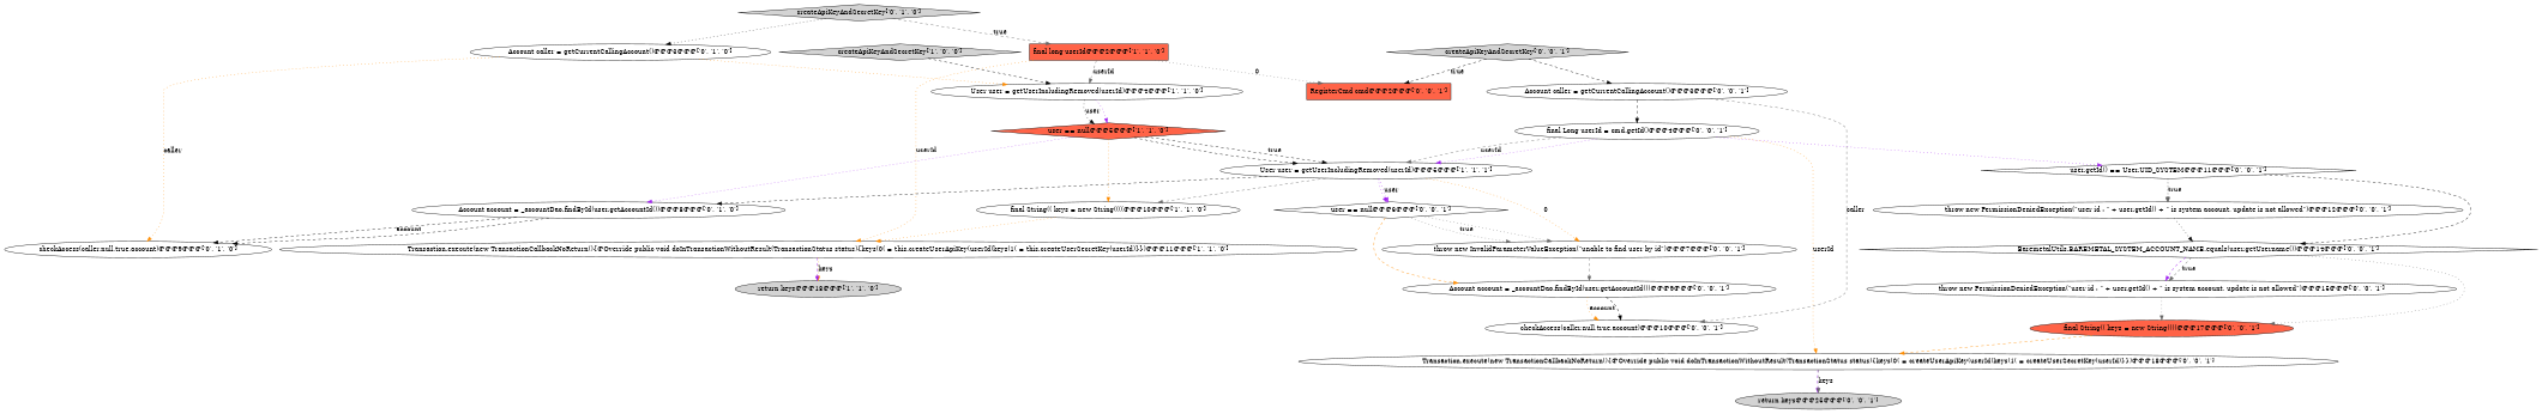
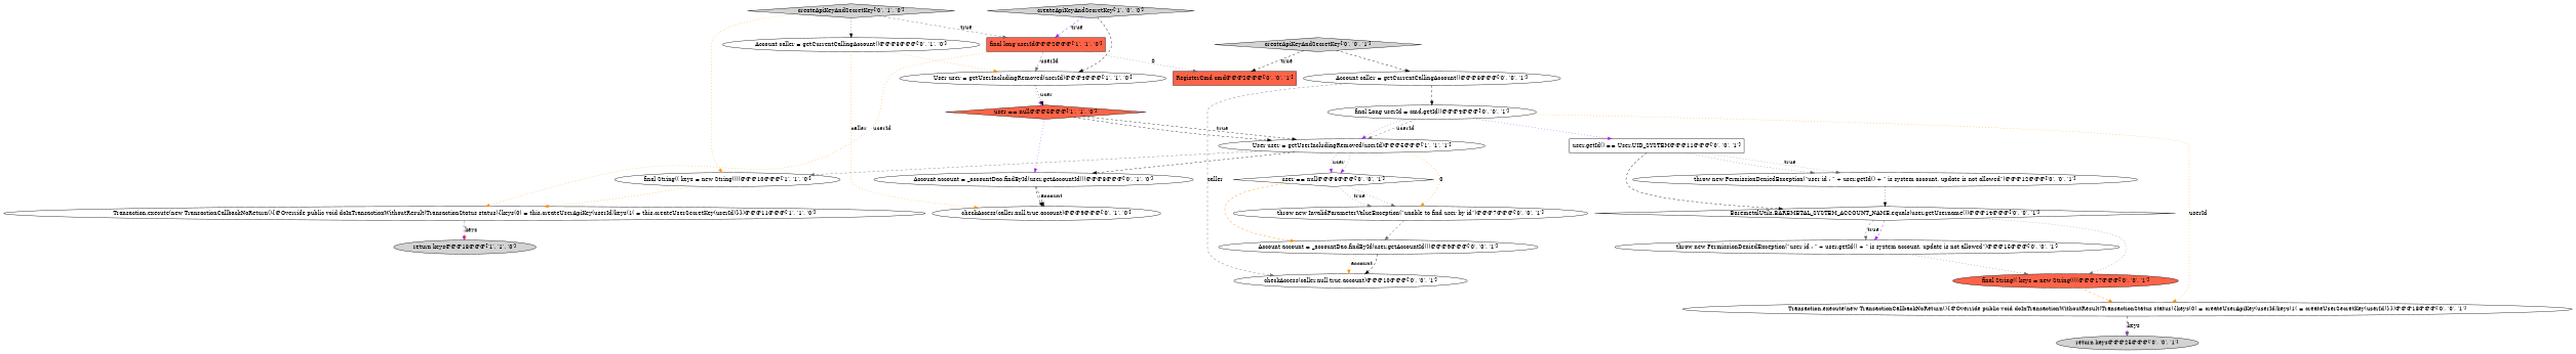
  digraph {
    node [fillcolor=white shape=ellipse style=filled]
    edge [color=gray40 style=dotted]
    n1 [label="Account caller = getCurrentCallingAccount()@@@3@@@['0', '1', '0']"]
    n2 [label="User user = getUserIncludingRemoved(userId)@@@4@@@['1', '1', '0']"]
    n3 [label="checkAccess(caller,null,true,account)@@@9@@@['0', '1', '0']"]
    n4 [fillcolor=tomato label="user == null@@@5@@@['1', '1', '0']" shape=diamond]
    n5 [label="checkAccess(caller,null,true,account)@@@10@@@['0', '0', '1']"]
-   n6 [label="user.getId() == User.UID_SYSTEM@@@11@@@['0', '0', '1']" shape=diamond]
+   n6 [label="user.getId() == User.UID_SYSTEM@@@11@@@['0', '0', '1']" shape=box]
    n7 [label="BaremetalUtils.BAREMETAL_SYSTEM_ACCOUNT_NAME.equals(user.getUsername())@@@14@@@['0', '0', '1']" shape=diamond]
    n8 [label="throw new PermissionDeniedException(\"user id : \" + user.getId() + \" is system account, update is not allowed\")@@@12@@@['0', '0', '1']"]
    n9 [label="Account account = _accountDao.findById(user.getAccountId())@@@9@@@['0', '0', '1']"]
    n10 [label="Account account = _accountDao.findById(user.getAccountId())@@@8@@@['0', '1', '0']"]
    n11 [fillcolor=lightgray label="createApiKeyAndSecretKey['0', '0', '1']" shape=diamond]
    n12 [label="Account caller = getCurrentCallingAccount()@@@3@@@['0', '0', '1']"]
    n13 [fillcolor=tomato label="RegisterCmd cmd@@@2@@@['0', '0', '1']" shape=box]
    n14 [label="final Long userId = cmd.getId()@@@4@@@['0', '0', '1']"]
    n15 [fillcolor=tomato label="final long userId@@@2@@@['1', '1', '0']" shape=box]
    n16 [label="Transaction.execute(new TransactionCallbackNoReturn(){@Override public void doInTransactionWithoutResult(TransactionStatus status){keys(0( = this.createUserApiKey(userId)keys(1( = this.createUserSecretKey(userId)}})@@@11@@@['1', '1', '0']"]
    n17 [fillcolor=lightgray label="return keys@@@18@@@['1', '1', '0']"]
    n18 [label="throw new InvalidParameterValueException(\"unable to find user by id\")@@@7@@@['0', '0', '1']"]
    n19 [label="final String(( keys = new String((((@@@10@@@['1', '1', '0']"]
    n20 [label="User user = getUserIncludingRemoved(userId)@@@5@@@['1', '1', '1']"]
    n21 [label="user == null@@@6@@@['0', '0', '1']" shape=diamond]
    n22 [fillcolor=lightgray label="createApiKeyAndSecretKey['0', '1', '0']" shape=diamond]
    n23 [fillcolor=tomato label="final String(( keys = new String((((@@@17@@@['0', '0', '1']"]
    n24 [label="Transaction.execute(new TransactionCallbackNoReturn(){@Override public void doInTransactionWithoutResult(TransactionStatus status){keys(0( = createUserApiKey(userId)keys(1( = createUserSecretKey(userId)}})@@@18@@@['0', '0', '1']"]
    n25 [fillcolor=lightgray label="return keys@@@25@@@['0', '0', '1']"]
    n26 [label="throw new PermissionDeniedException(\"user id : \" + user.getId() + \" is system account, update is not allowed\")@@@15@@@['0', '0', '1']"]
    n27 [fillcolor=lightgray label="createApiKeyAndSecretKey['1', '0', '0']" shape=diamond]
    n1 -> n2 [color=darkorange]
    n1 -> n3 [color=darkorange label=caller]
    n2 -> n4 [color=purple]
    n2 -> n4 [color=black label=user]
    n4 -> n10 [color=purple]
-   n4 -> n19 [color=darkorange]
+   n22 -> n19 [color=darkorange]
    n4 -> n20 [color=black label=true style=dashed]
    n4 -> n20 [color=black style=dashed]
    n6 -> n7 [color=black style=dashed]
    n6 -> n8
    n6 -> n8 [label=true]
    n7 -> n23
    n7 -> n26 [label=true style=dashed]
    n7 -> n26 [color=purple style=dashed]
    n8 -> n7 [color=black]
    n9 -> n5 [color=darkorange label=account]
    n9 -> n5 [color=black style=dashed]
    n10 -> n3 [color=black label=account style=dashed]
    n10 -> n3 [color=black style=dashed]
    n11 -> n12 [color=black style=dashed]
    n11 -> n13 [color=black label=true style=dashed]
    n12 -> n5 [label=caller style=dashed]
    n12 -> n14 [color=black style=dashed]
    n14 -> n6 [color=purple]
    n14 -> n20 [label=userId style=dashed]
    n14 -> n20 [color=purple]
    n14 -> n24 [color=darkorange label=userId]
    n15 -> n2 [label=userId style=dashed]
    n15 -> n13 [label=0]
    n15 -> n16 [color=darkorange label=userId]
    n16 -> n17 [color=darkorange label=keys]
    n16 -> n17 [color=purple style=dashed]
    n18 -> n9 [style=dashed]
    n19 -> n16 [color=darkorange]
    n20 -> n10 [color=black style=dashed]
    n20 -> n18 [color=darkorange label=0]
    n20 -> n19 [style=dashed]
    n20 -> n21 [color=purple]
    n20 -> n21 [color=purple label=user]
    n21 -> n9 [color=darkorange style=dashed]
    n21 -> n18
    n21 -> n18 [label=true]
    n22 -> n1 [color=black]
    n22 -> n15 [label=true style=dashed]
    n23 -> n24 [color=darkorange style=dashed]
    n24 -> n25 [color=purple style=dashed]
    n24 -> n25 [label=keys style=dashed]
    n26 -> n23
    n27 -> n2 [color=black style=dashed]
+   n27 -> n15 [color=purple label=true style=dashed]
  }
